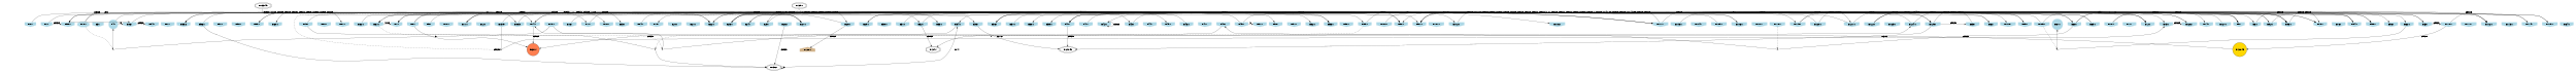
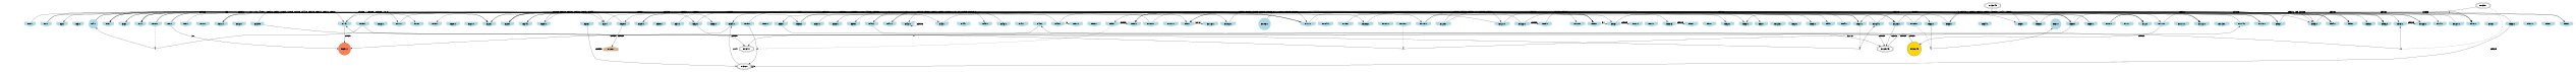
  digraph {
    node [shape=invhouse style=filled color=lightblue]
    rankInputs [shape=circle style=invisible color=""]
    n2 [label="#0:1"]
    n3 [label="#1:1"]
+   n4 [label="#2:1"]
    n5 [label="#3:1"]
    n6 [label="#4:1" shape=circle]
    n7 [label="#5:1"]
    n8 [label="#6:1"]
    n9 [label="#7:1"]
    n10 [label="#8:1"]
    n11 [label="#9:1"]
    n12 [label="#10:1"]
    n13 [label="#11:1"]
    n14 [label="#12:1"]
    n15 [label="#13:9"]
    n16 [label="#14:1"]
    n17 [label="#15:1"]
    n18 [label="#16:1"]
    n19 [label="#17:1"]
    n20 [label="#18:1"]
    n21 [label="#19:1"]
    n22 [label="#20:1"]
    n23 [label="#21:1"]
    n24 [label="#22:1"]
    n25 [label="#23:1"]
    n26 [label="#24:1"]
    n27 [label="#25:1"]
    n28 [label="#26:1"]
    n29 [label="#27:1"]
    n30 [label="#28:1"]
    n31 [label="#29:1"]
    n32 [label="#30:1"]
    n33 [label="#31:1"]
    n34 [label="#32:1"]
    n35 [label="#33:1"]
    n36 [label="#34:1"]
    n37 [label="#35:1"]
    n38 [label="#36:1"]
    n39 [label="#37:1"]
    n40 [label="#38:1"]
    n41 [label="#39:1"]
    n42 [label="#40:1"]
    n43 [label="#41:1"]
    n44 [label="#42:1"]
    n45 [label="#43:1"]
    n46 [label="#44:1"]
    n47 [label="#45:1"]
    n48 [label="#46:1"]
    n49 [label="#47:1"]
    n50 [label="#48:1"]
    n51 [label="#49:1"]
    n52 [label="#50:1"]
    n53 [label="#51:1"]
    n54 [label="#52:1"]
    n55 [label="#53:1"]
    n56 [label="#54:1"]
    n57 [label="#55:2"]
    n58 [label="#56:1"]
    n59 [label="#57:1"]
    n60 [label="#58:1"]
    n61 [label="#59:1"]
    n62 [label="#60:1"]
    n63 [label="#61:1"]
    n64 [label="#62:1"]
    n65 [label="#63:1"]
    n66 [label="#64:1"]
    n67 [label="#65:1"]
    n68 [label="#66:1"]
    n69 [label="#67:1" shape=circle]
    n70 [label="#68:1"]
    n71 [label="#69:1"]
    n72 [label="#70:1"]
    n73 [label="#71:1"]
    n74 [label="#72:1"]
    n75 [label="#73:1"]
    n76 [label="#74:1"]
    n77 [label="#75:1"]
    n78 [label="#76:1"]
-   n79 [label="#78:1" shape=doubleoctagon]
+   n79 [label="#78:1"]
    n80 [label="#79:1"]
    n81 [label="#80:1"]
    n82 [label="#81:1"]
    n83 [label="#82:1"]
    n84 [label="#83:1"]
    n85 [label="#84:1"]
    n86 [label="#85:1"]
    n87 [label="#86:1"]
    n88 [label="#87:1"]
    n89 [label="#88:3"]
    n90 [label="#89:1"]
    n91 [label="#90:1"]
    n92 [label="#91:1"]
    n93 [label="#92:1"]
    n94 [label="#93:1"]
    n95 [label="#94:1"]
    n96 [label="#95:1"]
    n97 [label="#96:1"]
    n98 [label="#97:1"]
    n99 [label="#98:1"]
    n100 [label="#99:1"]
    n101 [label="#100:1"]
    n102 [label="#101:1"]
    n103 [label="#102:1"]
-   n104 [label="#103:1"]
+   n104 [label="#103:1" shape=circle]
    n105 [label="#104:1"]
    n106 [label="#105:1"]
    n107 [label="#106:1"]
    n108 [label="#107:1"]
    n109 [label="#108:1"]
    n110 [label="#109:1"]
    n111 [label="#110:1"]
    n112 [label="#111:1"]
    n113 [label="#112:1"]
    n114 [label="#113:1"]
    n115 [label="#114:1"]
    n116 [label="#115:1"]
    n117 [label="#116:1"]
    n118 [label="#117:1"]
    n119 [label="#118:1"]
    n120 [label="#119:1"]
    n121 [label="#120:1"]
    n122 [label="#121:1"]
    n123 [label="#122:1"]
    n124 [label="#123:1"]
    n125 [label="#124:1"]
    n126 [label="#125:1"]
    n127 [label="#126:1"]
    n128 [label="#127:1"]
    rankOutputs [shape=circle style=invisible color=""]
    n130 [color=tan label="#128:1" shape=house]
    n131 [fillcolor=coral label="#631:7" shape=circle color=""]
    140 [shape=point style="" color=""]
    139 [shape=point style="" color=""]
    143 [shape=point style="" color=""]
    n135 [label="#136:7" shape=doubleoctagon style="" color=""]
    n136 [label="#134:7" shape=doubleoctagon style="" color=""]
    n137 [label="#129:49" shape=doubleoctagon style="" color=""]
    138 [shape=point style="" color=""]
    141 [shape=point style="" color=""]
    142 [shape=point style="" color=""]
    n141 [fillcolor=gold label="#130:49" shape=circle color=""]
    n142 [label="#133:49" shape=doubleoctagon style="" color=""]
    n143 [label="#135:1" shape=doubleoctagon style="" color=""]
    subgraph sub_1 {
      rank=same
      rankdir=TB
      rankInputs
      n2
      n3
+     n4
      n5
      n6
      n7
      n8
      n9
      n10
      n11
      n12
      n13
      n14
      n15
      n16
      n17
      n18
      n19
      n20
      n21
      n22
      n23
      n24
      n25
      n26
      n27
      n28
      n29
      n30
      n31
      n32
      n33
      n34
      n35
      n36
      n37
      n38
      n39
      n40
      n41
      n42
      n43
      n44
      n45
      n46
      n47
      n48
      n49
      n50
      n51
      n52
      n53
      n54
      n55
      n56
      n57
      n58
      n59
      n60
      n61
      n62
      n63
      n64
      n65
      n66
      n67
      n68
      n69
      n70
      n71
      n72
      n73
      n74
      n75
      n76
      n77
      n78
      n79
      n80
      n81
      n82
      n83
      n84
      n85
      n86
      n87
      n88
      n89
      n90
      n91
      n92
      n93
      n94
      n95
      n96
      n97
      n98
      n99
      n100
      n101
      n102
      n103
      n104
      n105
      n106
      n107
      n108
      n109
      n110
      n111
      n112
      n113
      n114
      n115
      n116
      n117
      n118
      n119
      n120
      n121
      n122
      n123
      n124
      n125
      n126
      n127
      n128
    }
    subgraph sub_2 {
      rank=same
      rankdir=TB
      rankOutputs
      n130
    }
    rankInputs -> n2 [style=invis]
    rankInputs -> rankOutputs [color=invis]
    n2 -> n3 [style=invis]
    n2 -> n16 [label=65535]
+   n3 -> n4 [style=invis]
    n3 -> n86 [label=65535]
    n3 -> n95 [label=65535]
+   n4 -> n5 [style=invis]
    n5 -> n6 [style=invis]
    n6 -> n7 [style=invis]
    n6 -> n87 [label=15]
    n6 -> n92 [label=65535]
    n7 -> n8 [style=invis]
    n7 -> n38 [label=65535]
    n8 -> n9 [style=invis]
    n8 -> n113 [label=65535]
    n9 -> n10 [style=invis]
    n10 -> n11 [style=invis]
    n10 -> n24 [label=65535]
    n10 -> n107 [label=15]
    n10 -> n131 [label=31]
    n11 -> n12 [style=invis]
    n11 -> n29 [label=7]
    n12 -> n13 [style=invis]
    n13 -> n14 [style=invis]
    n13 -> n19 [label=31]
    n13 -> n89 [label=65535]
    n14 -> n15 [style=invis]
    n15 -> n16 [style=invis]
    n15 -> n20 [label=65535]
    n15 -> 140 [dir=none]
    n16 -> n17 [style=invis]
    n16 -> n55 [label=65535]
    n16 -> n131 [label=65535]
    n17 -> n18 [style=invis]
-   n18 -> n94 [label=65535]
+   n17 -> n94 [label=65535]
    n17 -> 139 [dir=none]
    n17 -> 143 [dir=none]
    n18 -> n19 [style=invis]
    n19 -> n20 [style=invis]
    n19 -> n84 [label=65535]
    n20 -> n21 [style=invis]
    n21 -> n22 [style=invis]
    n22 -> n23 [style=invis]
    n23 -> n24 [style=invis]
    n24 -> n25 [style=invis]
    n24 -> n34 [label=65535]
    n25 -> n26 [style=invis]
    n25 -> n29 [label=65535]
    n25 -> n45 [label=65535]
    n25 -> n97 [label=65535]
    n26 -> n27 [style=invis]
    n26 -> n120 [label=65535]
    n27 -> n28 [style=invis]
    n27 -> n35 [label=65535]
    n28 -> n29 [style=invis]
    n28 -> n135 [label=65535]
    n29 -> n30 [style=invis]
    n29 -> n57 [label=65535]
    n30 -> n27 [label=65535]
    n30 -> n31 [style=invis]
    n30 -> n130 [label=65535]
    n31 -> n32 [style=invis]
    n31 -> n77 [label=65535]
    n32 -> n33 [style=invis]
    n33 -> n34 [style=invis]
    n33 -> n64 [label=4095]
    n34 -> n35 [style=invis]
    n34 -> n103 [label=65535]
    n34 -> n136 [label=65535]
    n35 -> n36 [style=invis]
    n36 -> n37 [style=invis]
    n36 -> n131 [label=65535]
    n37 -> n38 [style=invis]
    n37 -> n137 [label=32767]
    n38 -> n39 [style=invis]
    n38 -> n47 [label=3]
    n38 -> n118 [label=65535]
    n39 -> n40 [style=invis]
    n39 -> n127 [label=2047]
    n40 -> n41 [style=invis]
    n41 -> n42 [style=invis]
    n42 -> n43 [style=invis]
    n42 -> n70 [label=3]
    n42 -> n137 [label=65535]
    n43 -> n44 [style=invis]
    n43 -> n126 [label=65535]
    n44 -> n44 [label=65535]
    n44 -> n45 [style=invis]
    n45 -> n46 [style=invis]
    n45 -> n113 [label=65535]
    n46 -> n47 [style=invis]
    n47 -> n48 [style=invis]
    n48 -> n24 [label=8191]
    n48 -> n49 [style=invis]
    n49 -> n50 [style=invis]
    n50 -> n51 [style=invis]
    n50 -> n136 [label=1]
    n51 -> n9 [label=65535]
    n51 -> n52 [style=invis]
    n51 -> n75 [label=65535]
    n51 -> n98 [label=3]
    n52 -> n53 [style=invis]
    n53 -> n54 [style=invis]
    n54 -> n55 [style=invis]
    n55 -> n56 [style=invis]
    n56 -> n57 [style=invis]
    n57 -> n58 [style=invis]
    n58 -> n59 [style=invis]
    n58 -> n91 [label=16383]
    n58 -> n135 [label=65535]
    n59 -> n60 [style=invis]
    n60 -> n61 [style=invis]
    n61 -> n62 [style=invis]
    n61 -> n100 [label=65535]
    n62 -> n63 [style=invis]
    n63 -> n9 [label=4095]
    n63 -> n64 [style=invis]
    n63 -> 139 [style=dashed]
    n64 -> n65 [style=invis]
    n64 -> 138 [dir=none]
    n65 -> n21 [label=65535]
    n65 -> n66 [style=invis]
    n65 -> n111 [label=65535]
    n66 -> n67 [style=invis]
    n67 -> n63 [label=65535]
    n67 -> n68 [style=invis]
    n68 -> n57 [label=65535]
    n68 -> n69 [style=invis]
    n69 -> n70 [style=invis]
    n70 -> n65 [label=3]
    n70 -> n71 [style=invis]
    n70 -> n92 [label=65535]
    n70 -> n94 [label=255]
    n70 -> 141 [dir=none]
    n71 -> n9 [label=15]
    n71 -> n44 [label=65535]
    n71 -> n72 [style=invis]
    n72 -> n73 [style=invis]
    n72 -> n76 [label=65535]
    n72 -> n94 [label=65535]
    n73 -> n74 [style=invis]
    n74 -> n41 [label=65535]
    n74 -> n75 [style=invis]
    n75 -> n76 [style=invis]
    n75 -> n127 [label=65535]
    n76 -> n77 [style=invis]
    n77 -> n78 [style=invis]
    n79 -> n24 [label=65535]
    n79 -> n68 [label=255]
    n79 -> n80 [style=invis]
    n79 -> 143 [style=dashed]
    n80 -> n54 [label=1023]
    n80 -> n81 [style=invis]
    n80 -> 142 [dir=none]
    n81 -> n82 [style=invis]
    n82 -> n83 [style=invis]
    n83 -> n7 [label=65535]
    n83 -> n84 [style=invis]
    n84 -> n85 [style=invis]
    n85 -> n30 [label=65535]
    n85 -> n86 [style=invis]
    n86 -> n87 [style=invis]
    n86 -> n87 [label=511]
    n87 -> n56 [label=65535]
    n87 -> n82 [label=65535]
    n87 -> n88 [style=invis]
    n88 -> n89 [style=invis]
    n89 -> n52 [label=65535]
    n89 -> n90 [style=invis]
    n90 -> n86 [label=65535]
    n90 -> n91 [style=invis]
    n91 -> n92 [style=invis]
    n92 -> n93 [style=invis]
    n92 -> n117 [label=32767]
    n93 -> n40 [label=1]
    n93 -> n77 [label=65535]
    n93 -> n94 [style=invis]
    n94 -> n95 [style=invis]
    n94 -> n96 [label=65535]
    n95 -> n31 [label=65535]
    n95 -> n42 [label=65535]
    n95 -> n96 [style=invis]
    n96 -> n97 [style=invis]
    n97 -> n98 [style=invis]
    n98 -> n99 [style=invis]
    n99 -> n100 [style=invis]
    n100 -> n91 [label=65535]
    n100 -> n101 [style=invis]
    n100 -> 142 [style=dashed]
+   n101 -> n4 [label=65535]
    n101 -> n102 [style=invis]
    n101 -> n116 [label=65535]
    n102 -> n103 [style=invis]
    n103 -> n104 [style=invis]
    n103 -> n118 [label=65535]
    n104 -> n96 [label=511]
    n104 -> n105 [style=invis]
    n105 -> n106 [style=invis]
    n106 -> n86 [label=65535]
    n106 -> n107 [style=invis]
    n107 -> n61 [label=65535]
    n107 -> n108 [style=invis]
    n108 -> n109 [style=invis]
    n109 -> n110 [style=invis]
    n110 -> n25 [label=65535]
    n110 -> n93 [label=1]
    n110 -> n111 [style=invis]
    n110 -> 138 [style=dashed]
    n111 -> n112 [style=invis]
    n111 -> n113 [label=65535]
    n111 -> n141 [label=65535]
    n112 -> n113 [style=invis]
    n113 -> n114 [style=invis]
    n114 -> n115 [style=invis]
    n115 -> n16 [label=127]
    n115 -> n116 [style=invis]
    n116 -> n36 [label=65535]
    n116 -> n117 [style=invis]
    n117 -> n118 [style=invis]
    n118 -> n7 [label=65535]
    n118 -> n26 [label=65535]
    n118 -> n63 [label=127]
    n118 -> n119 [style=invis]
    n119 -> n120 [style=invis]
    n119 -> 141 [style=dashed]
    n120 -> n77 [label=65535]
    n120 -> n121 [style=invis]
    n120 -> n122 [label=65535]
    n121 -> n62 [label=65535]
    n121 -> n74 [label=65535]
    n121 -> n122 [style=invis]
    n122 -> n92 [label=65535]
    n122 -> n123 [style=invis]
    n122 -> n126 [label=65535]
    n123 -> n8 [label=65435]
    n123 -> n90 [label=65535]
    n123 -> n109 [label=65535]
    n123 -> n124 [style=invis]
    n124 -> n125 [style=invis]
-   n125 -> n42 [label=31]
+   n125 -> n43 [label=31]
    n125 -> n74 [label=65535]
    n125 -> n126 [style=invis]
    n126 -> n67 [label=65535]
    n126 -> n127 [style=invis]
    n126 -> n137 [label=16383]
    n127 -> n13 [label=63]
    n127 -> n128 [style=invis]
    n128 -> n91 [label=65535]
    rankOutputs -> n130 [style=invis]
    140 -> n75
    139 -> n125
    143 -> n6
    n135 -> n36 [label=2047]
    n135 -> n135 [label=3]
-   n126 -> n115 [label=65535]
+   n137 -> n115 [label=65535]
    138 -> n69
    141 -> n16
    142 -> n135
    n141 -> n50 [label=65535]
    n142 -> n37 [label=65535]
    n143 -> n55 [label=1]
    n143 -> 140 [style=dashed]
  }
